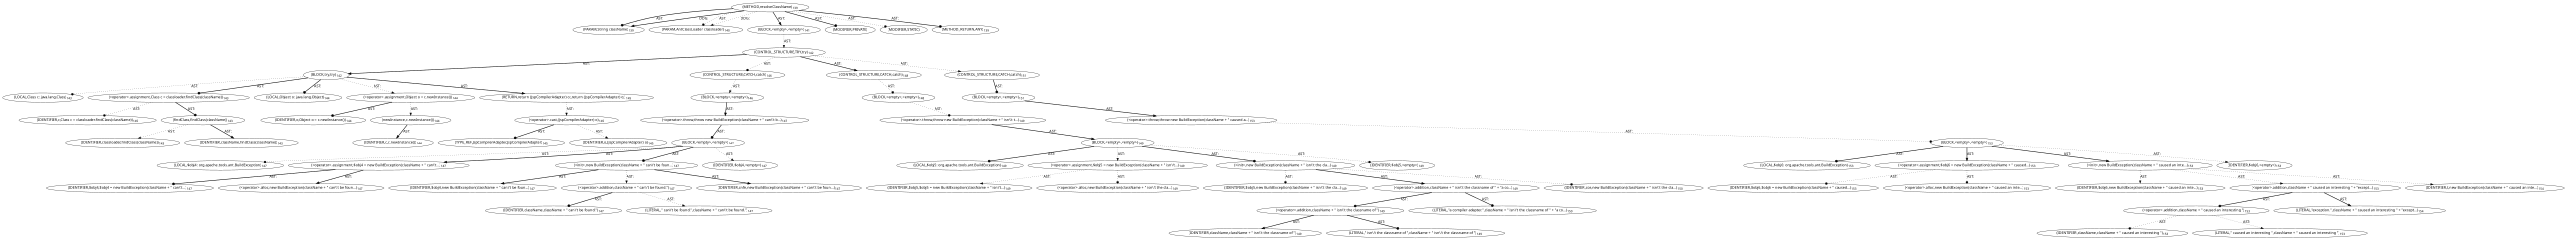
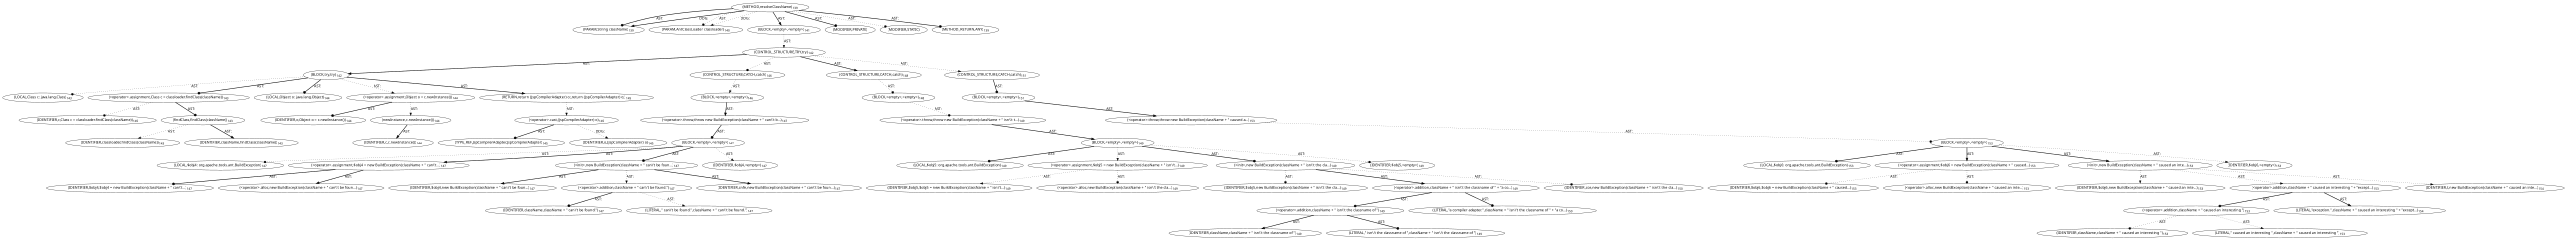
  digraph {
    fontname="Noto Sans"
    node [fontname="Noto Sans"]
    edge [arrowhead=normal fontname="Noto Sans" style=bold]
    n1 [label=<(METHOD,resolveClassName)<SUB>139</SUB>>]
    n2 [label=<(PARAM,String className)<SUB>139</SUB>>]
    n3 [label=<(PARAM,AntClassLoader classloader)<SUB>140</SUB>>]
    n4 [label=<(BLOCK,&lt;empty&gt;,&lt;empty&gt;)<SUB>141</SUB>>]
    n5 [label=<(MODIFIER,PRIVATE)>]
    n6 [label=<(MODIFIER,STATIC)>]
    n7 [label=<(METHOD_RETURN,ANY)<SUB>139</SUB>>]
    n8 [label=<(CONTROL_STRUCTURE,TRY,try)<SUB>142</SUB>>]
    n9 [label=<(BLOCK,try,try)<SUB>142</SUB>>]
    n10 [label=<(CONTROL_STRUCTURE,CATCH,catch)<SUB>146</SUB>>]
    n11 [label=<(CONTROL_STRUCTURE,CATCH,catch)<SUB>148</SUB>>]
    n12 [label=<(CONTROL_STRUCTURE,CATCH,catch)<SUB>151</SUB>>]
    n13 [label=<(LOCAL,Class c: java.lang.Class)<SUB>143</SUB>>]
    n14 [label=<(&lt;operator&gt;.assignment,Class c = classloader.findClass(className))<SUB>143</SUB>>]
    n15 [label=<(LOCAL,Object o: java.lang.Object)<SUB>144</SUB>>]
    n16 [label=<(&lt;operator&gt;.assignment,Object o = c.newInstance())<SUB>144</SUB>>]
    n17 [label=<(RETURN,return (JspCompilerAdapter) o;,return (JspCompilerAdapter) o;)<SUB>145</SUB>>]
    n18 [label=<(BLOCK,&lt;empty&gt;,&lt;empty&gt;)<SUB>146</SUB>>]
    n19 [label=<(BLOCK,&lt;empty&gt;,&lt;empty&gt;)<SUB>148</SUB>>]
    n20 [label=<(BLOCK,&lt;empty&gt;,&lt;empty&gt;)<SUB>151</SUB>>]
    n21 [label=<(IDENTIFIER,c,Class c = classloader.findClass(className))<SUB>145</SUB>>]
    n22 [label=<(findClass,findClass(className))<SUB>143</SUB>>]
    n23 [label=<(IDENTIFIER,o,Object o = c.newInstance())<SUB>144</SUB>>]
    n24 [label=<(newInstance,c.newInstance())<SUB>144</SUB>>]
    n25 [label=<(&lt;operator&gt;.cast,(JspCompilerAdapter) o)<SUB>145</SUB>>]
    n26 [label=<(IDENTIFIER,classloader,findClass(className))<SUB>143</SUB>>]
    n27 [label=<(IDENTIFIER,className,findClass(className))<SUB>143</SUB>>]
    n28 [label=<(IDENTIFIER,c,c.newInstance())<SUB>144</SUB>>]
    n29 [label=<(TYPE_REF,JspCompilerAdapter,JspCompilerAdapter)<SUB>145</SUB>>]
    n30 [label=<(IDENTIFIER,o,(JspCompilerAdapter) o)<SUB>145</SUB>>]
    n31 [label=<(&lt;operator&gt;.throw,throw new BuildException(className + &quot; can\'t b...)<SUB>147</SUB>>]
    n32 [label=<(BLOCK,&lt;empty&gt;,&lt;empty&gt;)<SUB>147</SUB>>]
    n33 [label=<(LOCAL,$obj4: org.apache.tools.ant.BuildException)<SUB>147</SUB>>]
    n34 [label=<(&lt;operator&gt;.assignment,$obj4 = new BuildException(className + &quot; can\'t...)<SUB>147</SUB>>]
    n35 [label=<(&lt;init&gt;,new BuildException(className + &quot; can\'t be foun...)<SUB>147</SUB>>]
    n36 [label=<(IDENTIFIER,$obj4,&lt;empty&gt;)<SUB>147</SUB>>]
    n37 [label=<(IDENTIFIER,$obj4,$obj4 = new BuildException(className + &quot; can\'t...)<SUB>147</SUB>>]
    n38 [label=<(&lt;operator&gt;.alloc,new BuildException(className + &quot; can\'t be foun...)<SUB>147</SUB>>]
    n39 [label=<(IDENTIFIER,$obj4,new BuildException(className + &quot; can\'t be foun...)<SUB>147</SUB>>]
    n40 [label=<(&lt;operator&gt;.addition,className + &quot; can\'t be found.&quot;)<SUB>147</SUB>>]
    n41 [label=<(IDENTIFIER,cnfe,new BuildException(className + &quot; can\'t be foun...)<SUB>147</SUB>>]
    n42 [label=<(IDENTIFIER,className,className + &quot; can\'t be found.&quot;)<SUB>147</SUB>>]
    n43 [label=<(LITERAL,&quot; can\'t be found.&quot;,className + &quot; can\'t be found.&quot;)<SUB>147</SUB>>]
    n44 [label=<(&lt;operator&gt;.throw,throw new BuildException(className + &quot; isn\'t t...)<SUB>149</SUB>>]
    n45 [label=<(BLOCK,&lt;empty&gt;,&lt;empty&gt;)<SUB>149</SUB>>]
    n46 [label=<(LOCAL,$obj5: org.apache.tools.ant.BuildException)<SUB>149</SUB>>]
    n47 [label=<(&lt;operator&gt;.assignment,$obj5 = new BuildException(className + &quot; isn\'t...)<SUB>149</SUB>>]
    n48 [label=<(&lt;init&gt;,new BuildException(className + &quot; isn\'t the cla...)<SUB>149</SUB>>]
    n49 [label=<(IDENTIFIER,$obj5,&lt;empty&gt;)<SUB>149</SUB>>]
    n50 [label=<(IDENTIFIER,$obj5,$obj5 = new BuildException(className + &quot; isn\'t...)<SUB>149</SUB>>]
    n51 [label=<(&lt;operator&gt;.alloc,new BuildException(className + &quot; isn\'t the cla...)<SUB>149</SUB>>]
    n52 [label=<(IDENTIFIER,$obj5,new BuildException(className + &quot; isn\'t the cla...)<SUB>149</SUB>>]
    n53 [label=<(&lt;operator&gt;.addition,className + &quot; isn\'t the classname of &quot; + &quot;a co...)<SUB>149</SUB>>]
    n54 [label=<(IDENTIFIER,cce,new BuildException(className + &quot; isn\'t the cla...)<SUB>150</SUB>>]
    n55 [label=<(&lt;operator&gt;.addition,className + &quot; isn\'t the classname of &quot;)<SUB>149</SUB>>]
    n56 [label=<(LITERAL,&quot;a compiler adapter.&quot;,className + &quot; isn\'t the classname of &quot; + &quot;a co...)<SUB>150</SUB>>]
    n57 [label=<(IDENTIFIER,className,className + &quot; isn\'t the classname of &quot;)<SUB>149</SUB>>]
    n58 [label=<(LITERAL,&quot; isn\'t the classname of &quot;,className + &quot; isn\'t the classname of &quot;)<SUB>149</SUB>>]
    n59 [label=<(&lt;operator&gt;.throw,throw new BuildException(className + &quot; caused a...)<SUB>153</SUB>>]
    n60 [label=<(BLOCK,&lt;empty&gt;,&lt;empty&gt;)<SUB>153</SUB>>]
    n61 [label=<(LOCAL,$obj6: org.apache.tools.ant.BuildException)<SUB>153</SUB>>]
    n62 [label=<(&lt;operator&gt;.assignment,$obj6 = new BuildException(className + &quot; caused...)<SUB>153</SUB>>]
    n63 [label=<(&lt;init&gt;,new BuildException(className + &quot; caused an inte...)<SUB>153</SUB>>]
    n64 [label=<(IDENTIFIER,$obj6,&lt;empty&gt;)<SUB>153</SUB>>]
    n65 [label=<(IDENTIFIER,$obj6,$obj6 = new BuildException(className + &quot; caused...)<SUB>153</SUB>>]
    n66 [label=<(&lt;operator&gt;.alloc,new BuildException(className + &quot; caused an inte...)<SUB>153</SUB>>]
    n67 [label=<(IDENTIFIER,$obj6,new BuildException(className + &quot; caused an inte...)<SUB>153</SUB>>]
    n68 [label=<(&lt;operator&gt;.addition,className + &quot; caused an interesting &quot; + &quot;except...)<SUB>153</SUB>>]
    n69 [label=<(IDENTIFIER,t,new BuildException(className + &quot; caused an inte...)<SUB>154</SUB>>]
    n70 [label=<(&lt;operator&gt;.addition,className + &quot; caused an interesting &quot;)<SUB>153</SUB>>]
    n71 [label=<(LITERAL,&quot;exception.&quot;,className + &quot; caused an interesting &quot; + &quot;except...)<SUB>154</SUB>>]
    n72 [label=<(IDENTIFIER,className,className + &quot; caused an interesting &quot;)<SUB>153</SUB>>]
    n73 [label=<(LITERAL,&quot; caused an interesting &quot;,className + &quot; caused an interesting &quot;)<SUB>153</SUB>>]
    n1 -> n2 [arrowhead=dot label="AST: "]
    n1 -> n2 [label="DDG: "]
    n1 -> n3 [arrowhead=dot label="AST: " style=dotted]
    n1 -> n3 [label="DDG: " style=dotted]
    n1 -> n4 [label="AST: "]
    n1 -> n5 [arrowhead=dot label="AST: "]
    n1 -> n6 [arrowhead=dot label="AST: " style=dotted]
    n1 -> n7 [arrowhead=dot label="AST: "]
    n4 -> n8 [label="AST: " style=dotted]
    n8 -> n9 [label="AST: "]
    n8 -> n10 [arrowhead=dot label="AST: " style=dotted]
    n8 -> n11 [label="AST: "]
    n8 -> n12 [label="AST: " style=dotted]
    n9 -> n13 [arrowhead=dot label="AST: " style=dotted]
    n9 -> n14 [arrowhead=dot label="AST: "]
    n9 -> n15 [arrowhead=dot label="AST: "]
    n9 -> n16 [label="AST: " style=dotted]
    n9 -> n17 [label="AST: "]
    n10 -> n18 [label="AST: " style=dotted]
    n11 -> n19 [arrowhead=dot label="AST: " style=dotted]
    n12 -> n20 [arrowhead=dot label="AST: "]
    n14 -> n21 [arrowhead=dot label="AST: " style=dotted]
    n14 -> n22 [arrowhead=dot label="AST: "]
    n16 -> n23 [arrowhead=dot label="AST: "]
    n16 -> n24 [label="AST: " style=dotted]
    n17 -> n25 [label="AST: " style=dotted]
    n18 -> n31 [label="AST: "]
    n19 -> n44 [arrowhead=dot label="AST: " style=dotted]
    n20 -> n59 [label="AST: "]
    n22 -> n26 [label="AST: " style=dotted]
    n22 -> n27 [label="AST: "]
    n24 -> n28 [label="AST: "]
    n25 -> n29 [arrowhead=dot label="AST: "]
-   n25 -> n30 [label="AST: " style=dotted]
+   n25 -> n30 [label="DDG: " style=dotted]
    n31 -> n32 [arrowhead=dot label="AST: "]
    n32 -> n33 [arrowhead=dot label="AST: " style=dotted]
    n32 -> n34 [label="AST: "]
    n32 -> n35 [arrowhead=dot label="AST: "]
    n32 -> n36 [label="AST: " style=dotted]
    n34 -> n37 [arrowhead=dot label="AST: "]
    n34 -> n38 [label="AST: "]
    n35 -> n39 [label="AST: "]
    n35 -> n40 [label="AST: " style=dotted]
    n35 -> n41 [label="AST: "]
    n40 -> n42 [arrowhead=dot label="AST: "]
    n40 -> n43 [label="AST: " style=dotted]
    n44 -> n45 [label="AST: "]
    n45 -> n46 [arrowhead=dot label="AST: "]
    n45 -> n47 [label="AST: " style=dotted]
    n45 -> n48 [arrowhead=dot label="AST: "]
    n45 -> n49 [arrowhead=dot label="AST: " style=dotted]
    n47 -> n50 [label="AST: " style=dotted]
    n47 -> n51 [arrowhead=dot label="AST: " style=dotted]
    n48 -> n52 [arrowhead=dot label="AST: " style=dotted]
    n48 -> n53 [label="AST: "]
    n48 -> n54 [arrowhead=dot label="AST: " style=dotted]
    n53 -> n55 [arrowhead=dot label="AST: "]
    n53 -> n56 [arrowhead=dot label="AST: "]
    n55 -> n57 [label="AST: "]
    n55 -> n58 [arrowhead=dot label="AST: "]
    n59 -> n60 [arrowhead=dot label="AST: " style=dotted]
    n60 -> n61 [arrowhead=dot label="AST: "]
    n60 -> n62 [label="AST: "]
    n60 -> n63 [label="AST: "]
    n60 -> n64 [label="AST: " style=dotted]
    n62 -> n65 [arrowhead=dot label="AST: " style=dotted]
    n62 -> n66 [arrowhead=dot label="AST: " style=dotted]
    n63 -> n67 [label="AST: " style=dotted]
    n63 -> n68 [label="AST: " style=dotted]
    n63 -> n69 [label="AST: " style=dotted]
    n68 -> n70 [arrowhead=dot label="AST: "]
    n68 -> n71 [label="AST: "]
    n70 -> n72 [arrowhead=dot label="AST: " style=dotted]
    n70 -> n73 [label="AST: " style=dotted]
  }
